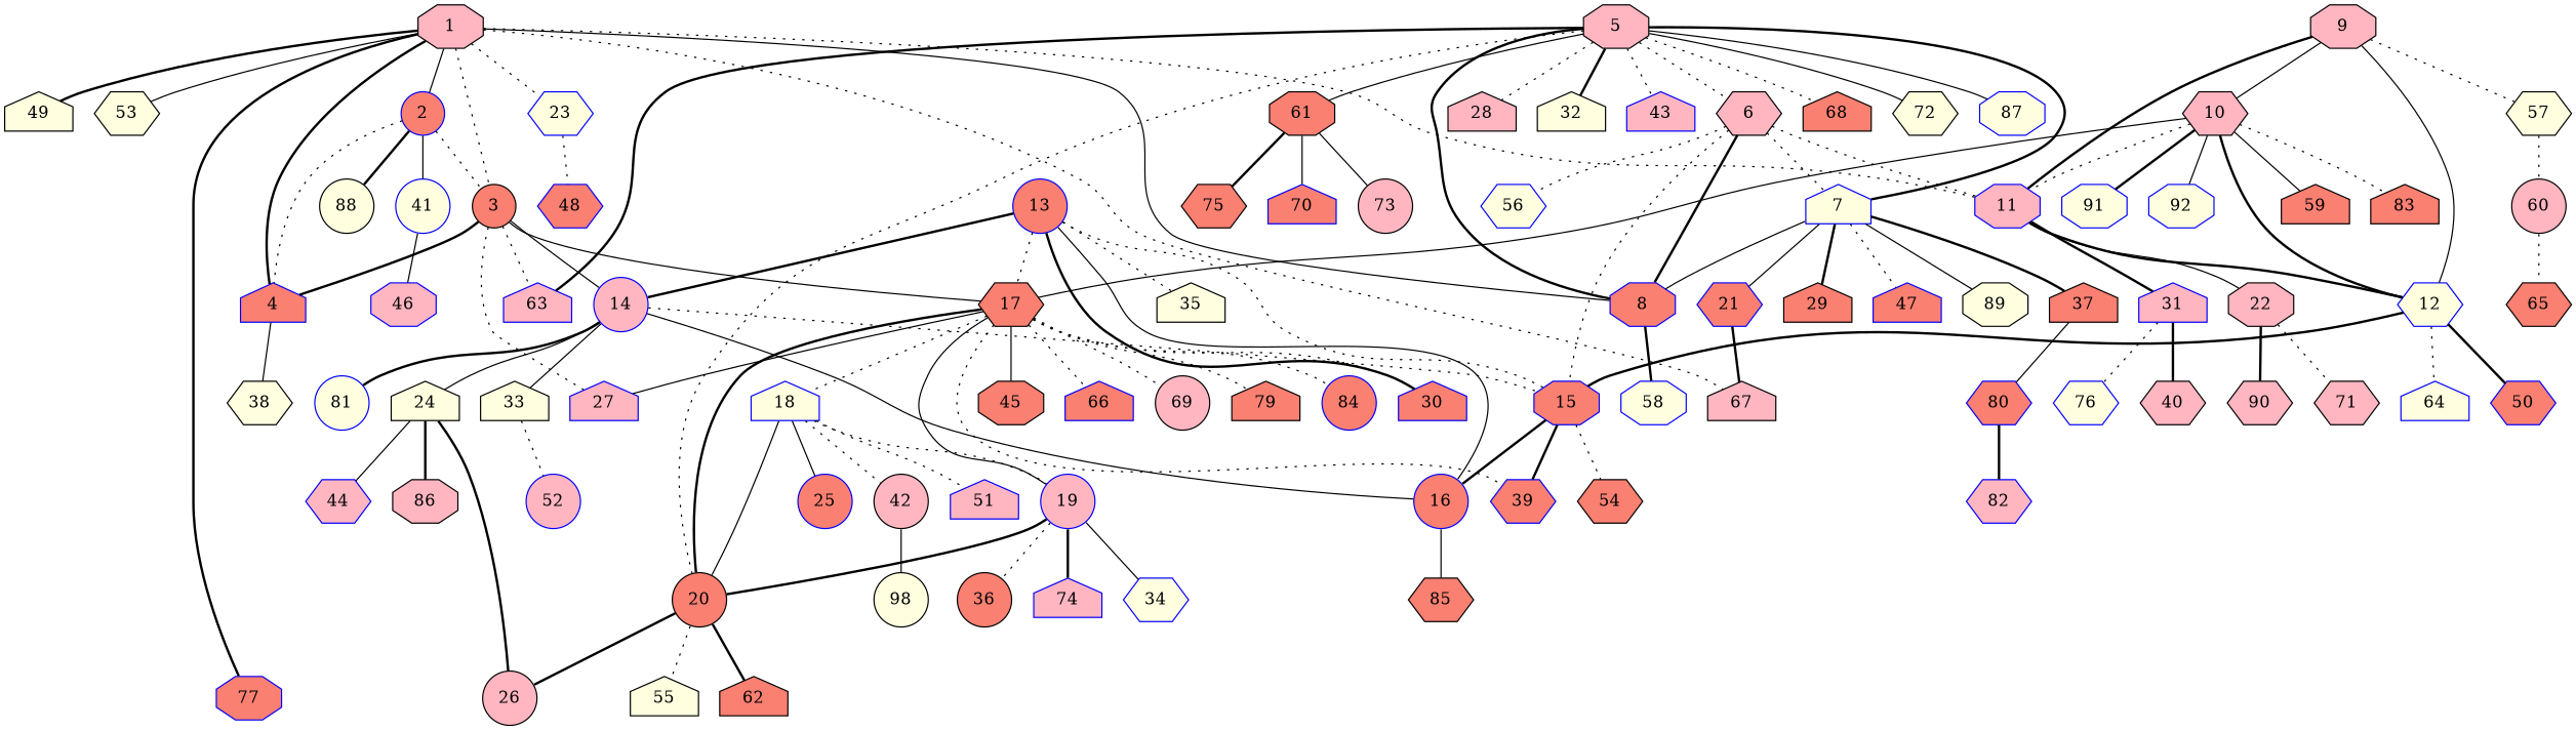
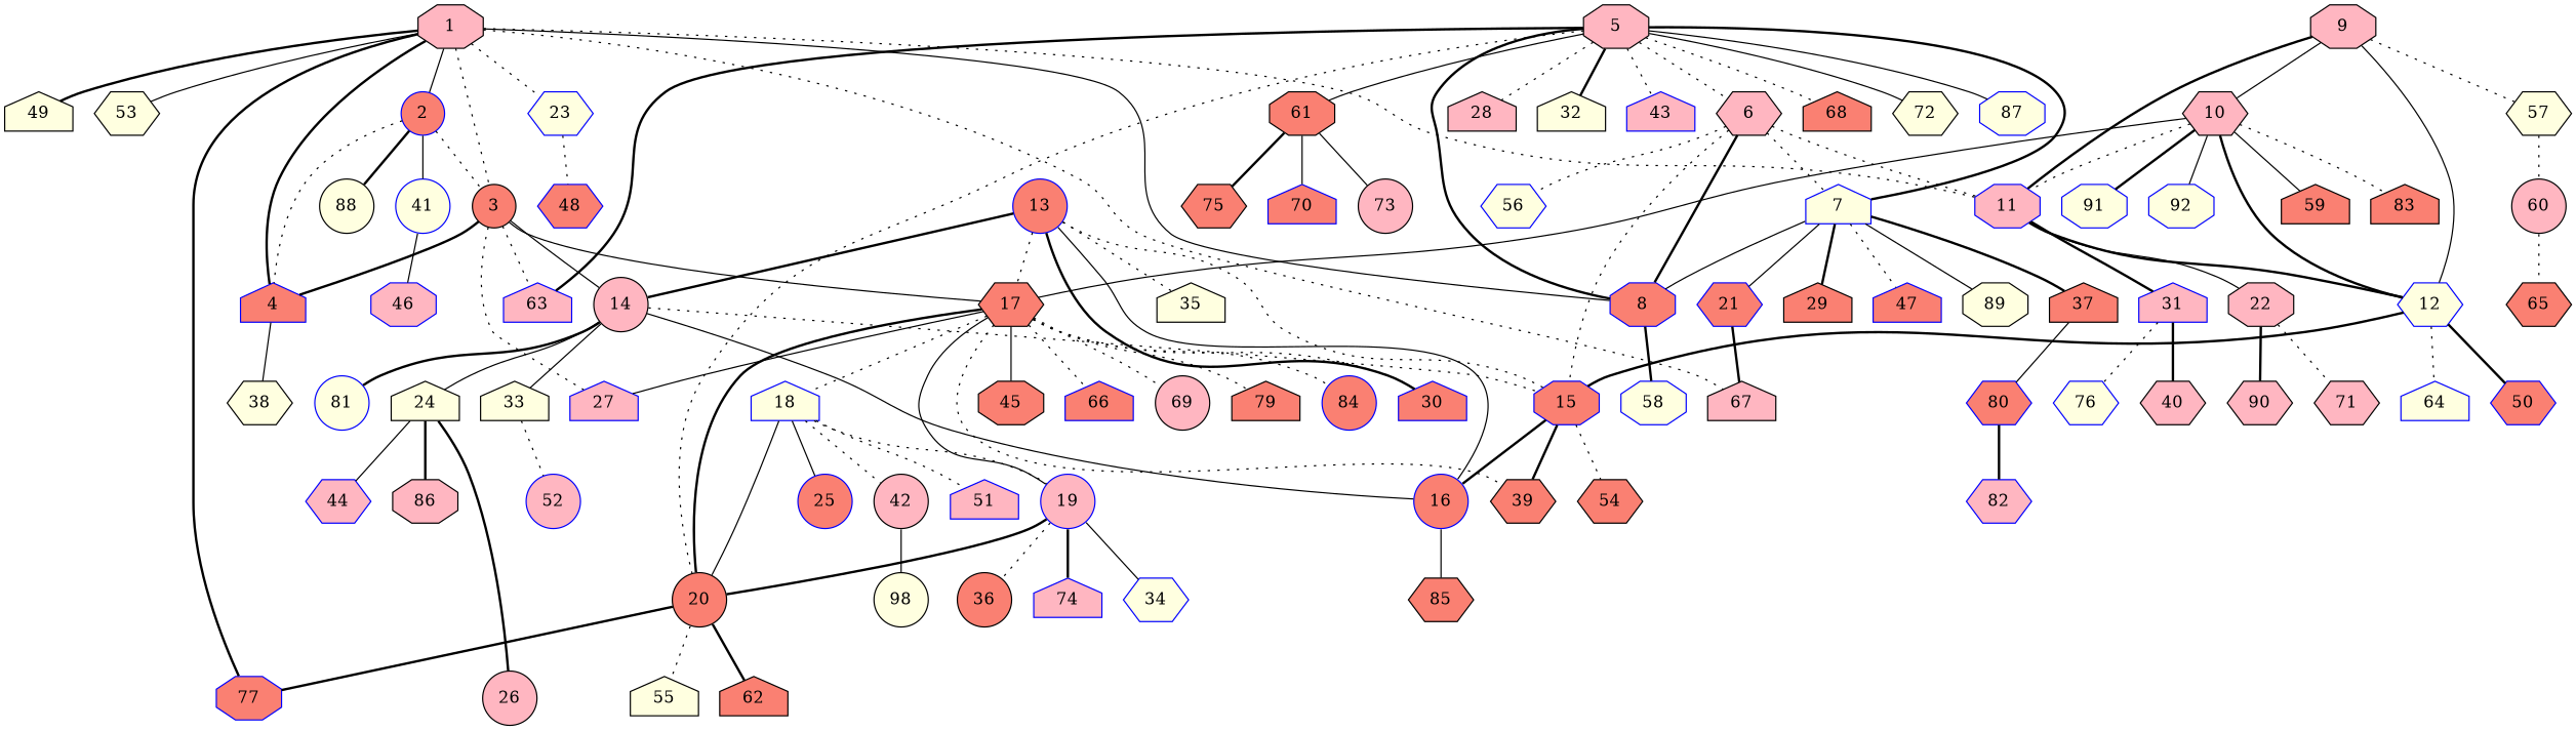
  graph {
    node [color=black fillcolor=salmon shape=house style=filled]
    edge [style=dotted]
    1 [fillcolor=lightpink shape=octagon]
    2 [color=blue shape=circle]
    3 [shape=circle]
    4 [color=blue]
    8 [color=blue shape=octagon]
    11 [color=blue fillcolor=lightpink shape=octagon]
    23 [color=blue fillcolor=lightyellow shape=hexagon]
    49 [fillcolor=lightyellow]
    53 [fillcolor=lightyellow shape=hexagon]
    67 [fillcolor=lightpink]
    77 [color=blue shape=octagon]
    41 [color=blue fillcolor=lightyellow shape=circle]
    88 [fillcolor=lightyellow shape=circle]
-   14 [color=blue fillcolor=lightpink shape=circle]
+   14 [fillcolor=lightpink shape=circle]
    17 [shape=hexagon]
    27 [color=blue fillcolor=lightpink]
    63 [color=blue fillcolor=lightpink]
    38 [fillcolor=lightyellow shape=hexagon]
    58 [color=blue fillcolor=lightyellow shape=octagon]
    12 [color=blue fillcolor=lightyellow shape=hexagon]
    22 [fillcolor=lightpink shape=octagon]
    31 [color=blue fillcolor=lightpink]
    48 [color=blue shape=hexagon]
    46 [color=blue fillcolor=lightpink shape=octagon]
    15 [color=blue shape=octagon]
    16 [color=blue shape=circle]
    24 [fillcolor=lightyellow]
    33 [fillcolor=lightyellow]
    81 [color=blue fillcolor=lightyellow shape=circle]
    20 [shape=circle]
    30 [color=blue]
-   39 [color=blue shape=hexagon]
+   39 [shape=hexagon]
    18 [color=blue fillcolor=lightyellow]
    19 [color=blue fillcolor=lightpink shape=circle]
    45 [shape=octagon]
    66 [color=blue]
    69 [fillcolor=lightpink shape=circle]
    79
    84 [color=blue shape=circle]
    5 [fillcolor=lightpink shape=octagon]
    6 [fillcolor=lightpink shape=hexagon]
    7 [color=blue fillcolor=lightyellow]
    28 [fillcolor=lightpink]
    32 [fillcolor=lightyellow]
    43 [color=blue fillcolor=lightpink]
    61 [shape=octagon]
    68
    72 [fillcolor=lightyellow shape=hexagon]
    87 [color=blue fillcolor=lightyellow shape=octagon]
    56 [color=blue fillcolor=lightyellow shape=hexagon]
    21 [color=blue shape=hexagon]
    29
    37
    47 [color=blue]
    89 [fillcolor=lightyellow shape=octagon]
    55 [fillcolor=lightyellow]
    62
    70 [color=blue]
    73 [fillcolor=lightpink shape=circle]
    75 [shape=hexagon]
    54 [shape=hexagon]
    80 [color=blue shape=hexagon]
    9 [fillcolor=lightpink shape=octagon]
    10 [fillcolor=lightpink shape=hexagon]
    57 [fillcolor=lightyellow shape=hexagon]
    59
    83
    91 [color=blue fillcolor=lightyellow shape=octagon]
    92 [color=blue fillcolor=lightyellow shape=octagon]
    50 [color=blue shape=hexagon]
    64 [color=blue fillcolor=lightyellow]
    60 [fillcolor=lightpink shape=circle]
    71 [fillcolor=lightpink shape=hexagon]
    90 [fillcolor=lightpink shape=hexagon]
    40 [fillcolor=lightpink shape=hexagon]
    76 [color=blue fillcolor=lightyellow shape=hexagon]
    13 [color=blue shape=circle]
    35 [fillcolor=lightyellow]
    85 [shape=hexagon]
    26 [fillcolor=lightpink shape=circle]
    44 [color=blue fillcolor=lightpink shape=hexagon]
    86 [fillcolor=lightpink shape=octagon]
    52 [color=blue fillcolor=lightpink shape=circle]
    25 [color=blue shape=circle]
    42 [fillcolor=lightpink shape=circle]
    51 [color=blue fillcolor=lightpink]
    34 [color=blue fillcolor=lightyellow shape=hexagon]
    36 [shape=circle]
    74 [color=blue fillcolor=lightpink]
    n90 [fillcolor=lightyellow label=98 shape=circle]
    82 [color=blue fillcolor=lightpink shape=hexagon]
    65 [shape=hexagon]
    1 -- 2 [style=solid]
    1 -- 3
    1 -- 4 [style=bold]
    1 -- 8 [style=solid]
    1 -- 11
    1 -- 23
    1 -- 49 [style=bold]
    1 -- 53 [style=solid]
    1 -- 67
    1 -- 77 [style=bold]
    2 -- 3
    2 -- 4
    2 -- 41 [style=solid]
    2 -- 88 [style=bold]
    3 -- 4 [style=bold]
    3 -- 14 [style=solid]
    3 -- 17 [style=solid]
    3 -- 27
    3 -- 63
    4 -- 38 [style=solid]
    8 -- 58 [style=bold]
    11 -- 12 [style=bold]
    11 -- 22 [style=solid]
    11 -- 31 [style=bold]
    23 -- 48
    41 -- 46 [style=solid]
    14 -- 15
    14 -- 16 [style=solid]
    14 -- 24 [style=solid]
    14 -- 33 [style=solid]
    14 -- 81 [style=bold]
    17 -- 27 [style=solid]
    17 -- 20 [style=bold]
    17 -- 30
    17 -- 39
    17 -- 18
    17 -- 19 [style=solid]
    17 -- 45 [style=solid]
    17 -- 66
    17 -- 69
    17 -- 79
    17 -- 84
    12 -- 15 [style=bold]
    12 -- 50 [style=bold]
    12 -- 64
    22 -- 71
    22 -- 90 [style=bold]
    31 -- 40 [style=bold]
    31 -- 76
    15 -- 16 [style=bold]
    15 -- 39 [style=bold]
    15 -- 54
    16 -- 85 [style=solid]
    24 -- 26 [style=bold]
    24 -- 44 [style=solid]
    24 -- 86 [style=bold]
    33 -- 52
-   20 -- 26 [style=bold]
+   20 -- 77 [style=bold]
    20 -- 55
    20 -- 62 [style=bold]
    18 -- 20 [style=solid]
    18 -- 19
    18 -- 25 [style=solid]
    18 -- 42
    18 -- 51
    19 -- 20 [style=bold]
    19 -- 34 [style=solid]
    19 -- 36
    19 -- 74 [style=bold]
    5 -- 8 [style=bold]
    5 -- 63 [style=bold]
    5 -- 20
    5 -- 6
    5 -- 7 [style=bold]
    5 -- 28
    5 -- 32 [style=bold]
    5 -- 43
    5 -- 61 [style=solid]
    5 -- 68
    5 -- 72 [style=solid]
    5 -- 87 [style=solid]
    6 -- 8 [style=bold]
    6 -- 11
    6 -- 15
    6 -- 7
    6 -- 56
    7 -- 8 [style=solid]
    7 -- 21 [style=solid]
    7 -- 29 [style=bold]
    7 -- 37 [style=bold]
    7 -- 47
    7 -- 89 [style=solid]
    61 -- 70 [style=solid]
    61 -- 73 [style=solid]
    61 -- 75 [style=bold]
    21 -- 67 [style=bold]
    37 -- 80 [style=solid]
    80 -- 82 [style=bold]
    9 -- 11 [style=bold]
    9 -- 12 [style=solid]
    9 -- 10 [style=solid]
    9 -- 57
    10 -- 11
    10 -- 17 [style=solid]
    10 -- 12 [style=bold]
    10 -- 59 [style=solid]
    10 -- 83
    10 -- 91 [style=bold]
    10 -- 92 [style=solid]
    57 -- 60
    60 -- 65
    13 -- 14 [style=bold]
    13 -- 17
    13 -- 15
    13 -- 16 [style=solid]
    13 -- 30 [style=bold]
    13 -- 35
    42 -- n90 [style=solid]
  }
